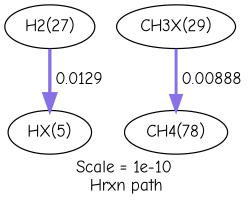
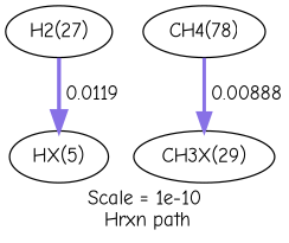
  digraph {
    fontname="Comic Neue"
    label="Scale = 1e-10\l Hrxn path"
    node [fontname="Comic Neue"]
    edge [fontname="Comic Neue"]
    n1 [label="H2(27)"]
    n2 [label="HX(5)"]
    n3 [label="CH3X(29)"]
    n4 [label="CH4(78)"]
-   n1 -> n2 [arrowsize=1.36 color="0.7, 0.513, 0.9" label=" 0.0129" style="setlinewidth(2.72)"]
-   n3 -> n4 [arrowsize=1.22 color="0.7, 0.509, 0.9" label=" 0.00888" style="setlinewidth(2.43)"]
+   n1 -> n2 [arrowsize=1.36 color="0.7, 0.513, 0.9" label=" 0.0119" style="setlinewidth(2.72)"]
+   n4 -> n3 [arrowsize=1.22 color="0.7, 0.509, 0.9" label=" 0.00888" style="setlinewidth(2.43)"]
  }
